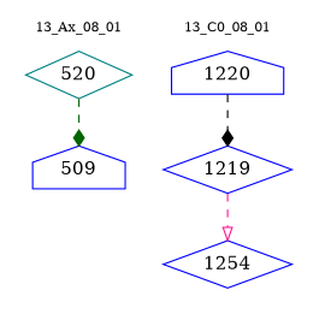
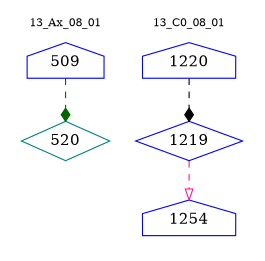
  digraph {
    node [color=blue shape=house]
    edge [arrowhead=diamond style=dashed]
    n1 [label=509]
    n2 [color=teal label=520 shape=diamond]
    n3 [label=1219 shape=diamond]
-   n4 [label=1254 shape=diamond]
+   n4 [label=1254]
    n5 [label=1220]
    subgraph cluster_1 {
      color=white
      fontsize=10
      label="13_Ax_08_01"
      n1
      n2
    }
    subgraph cluster_2 {
      color=white
      fontsize=10
      label="13_C0_08_01"
      n3
      n4
      n5
    }
-   n2 -> n1 [color=darkgreen]
+   n1 -> n2 [color=darkgreen]
    n3 -> n4 [arrowhead=onormal color=deeppink]
    n5 -> n3 [color=black]
  }
